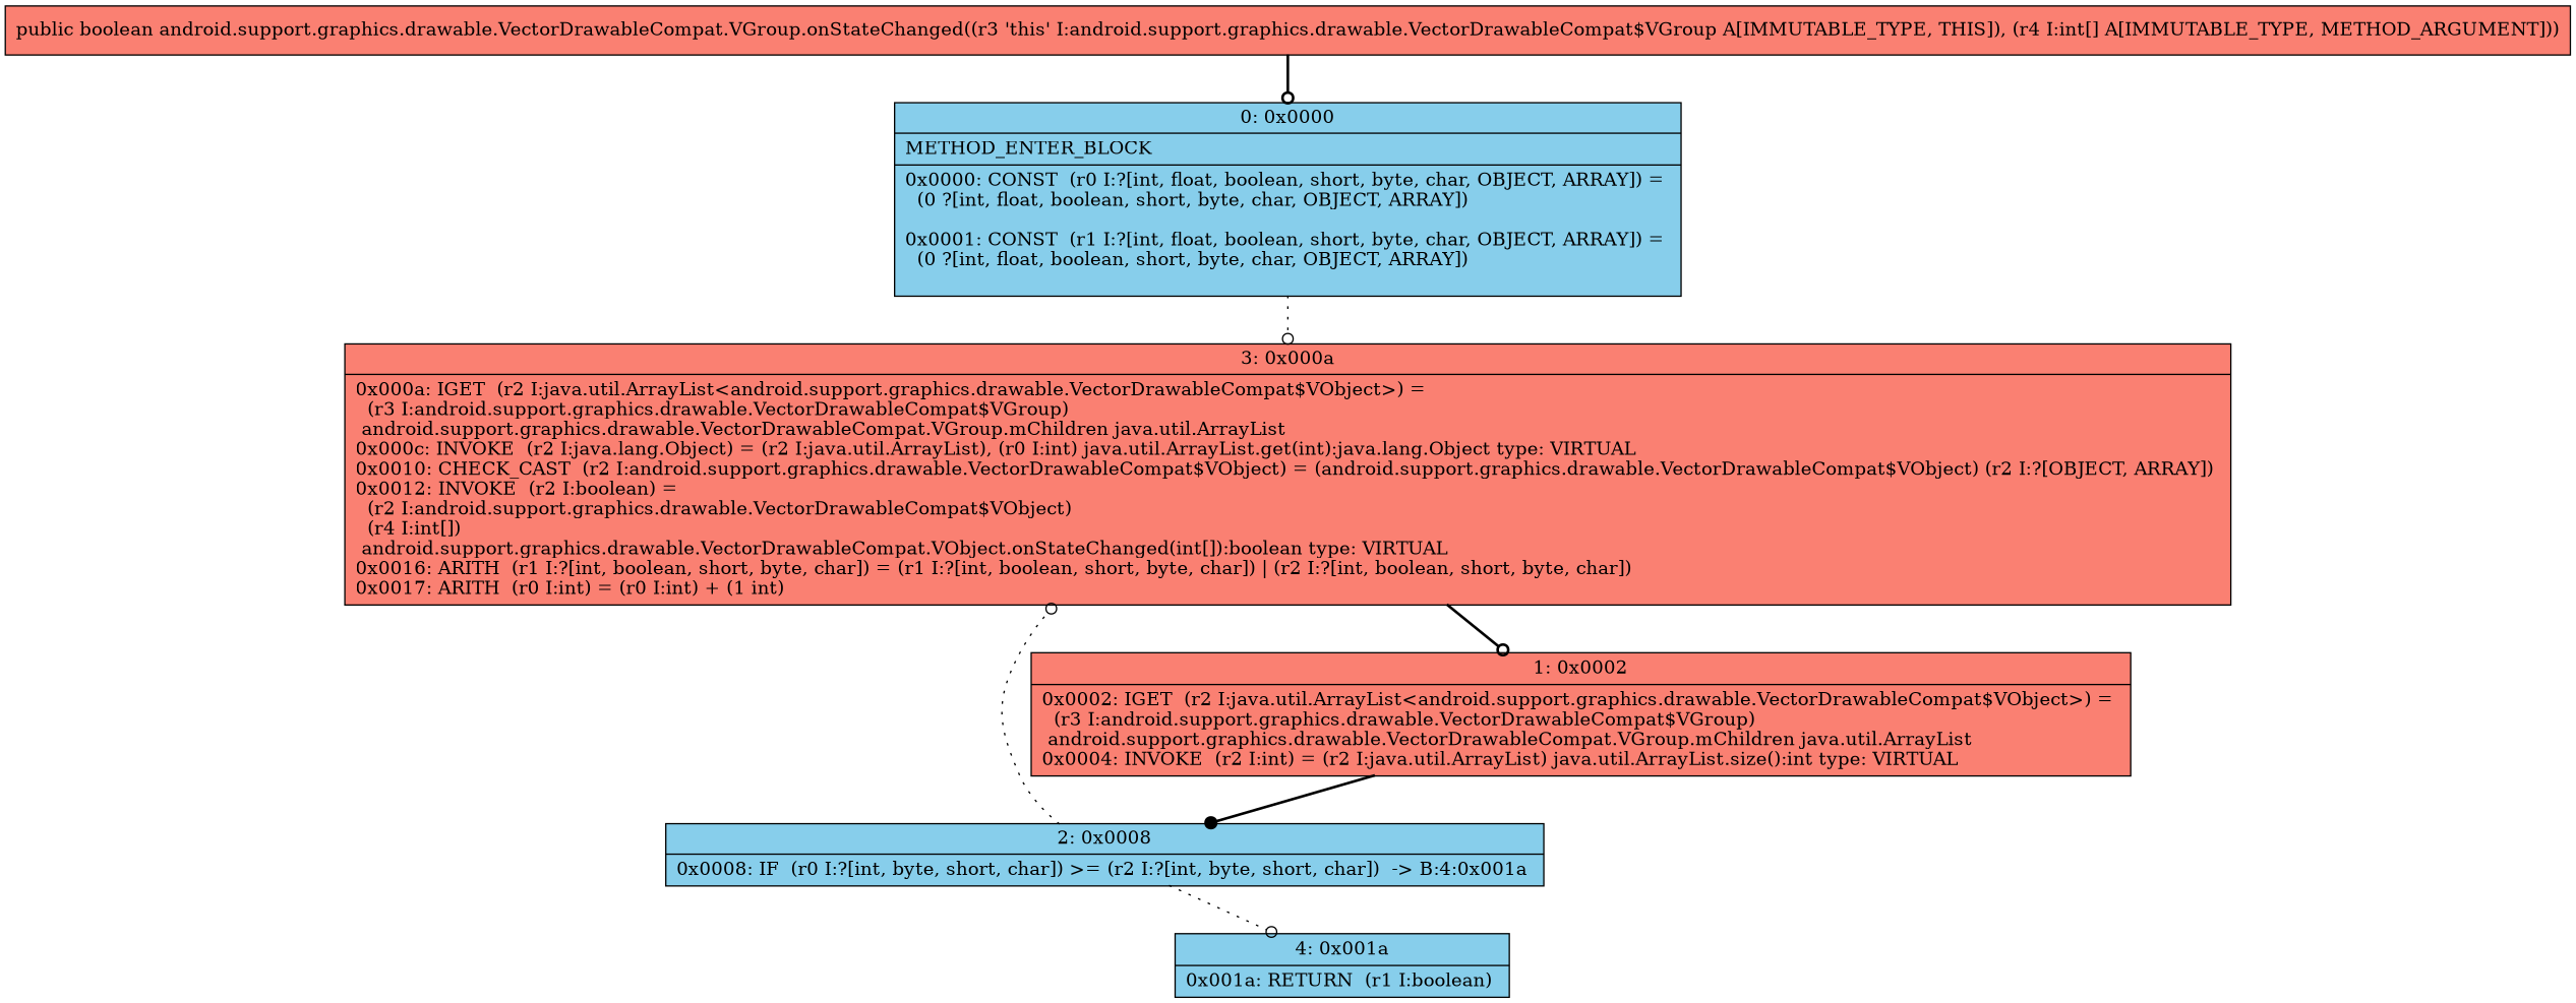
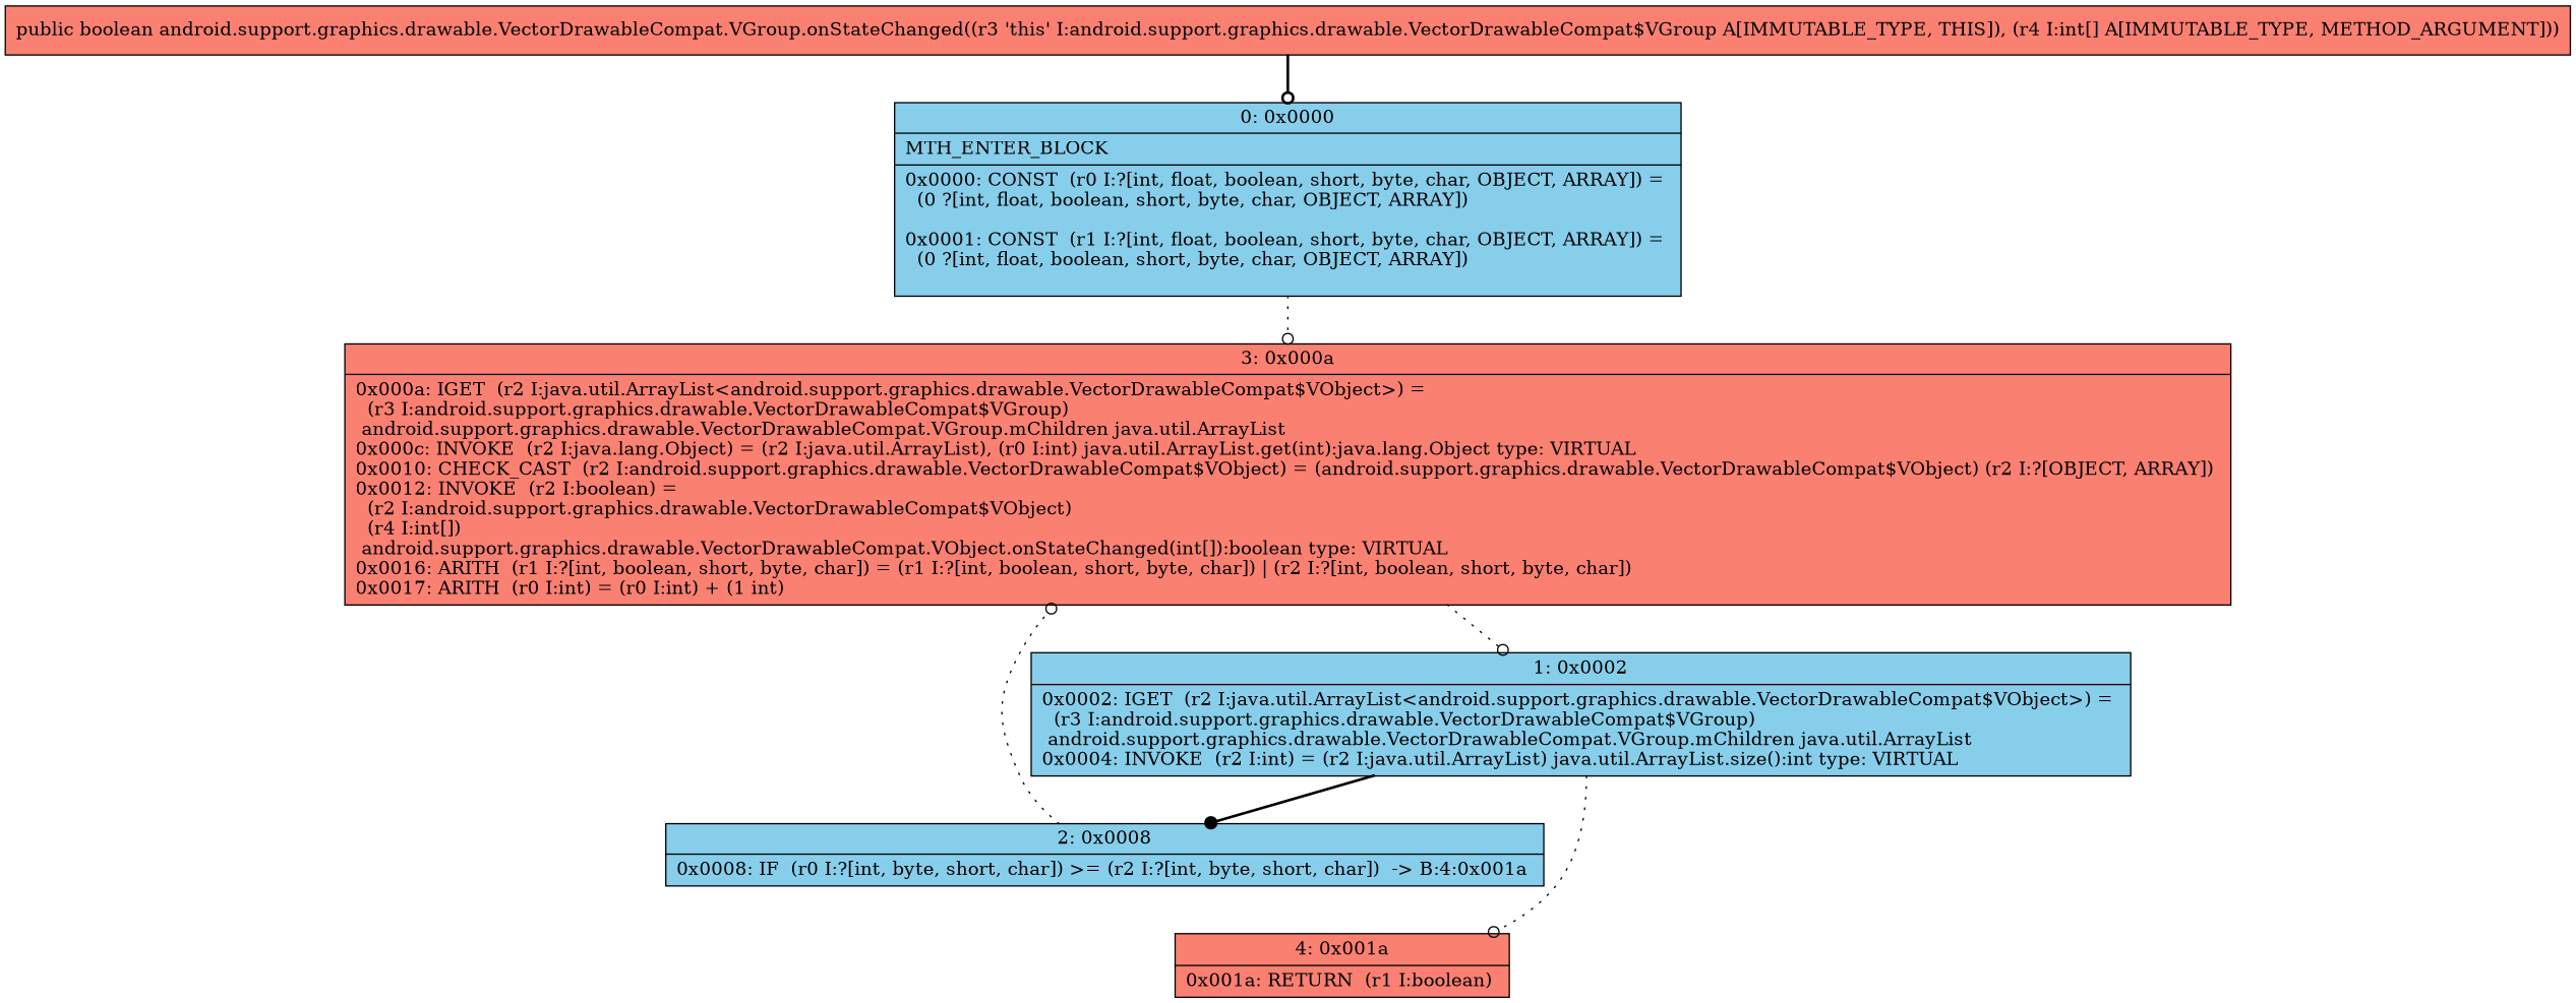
  digraph {
    node [fillcolor=skyblue shape=record style=filled]
    edge [arrowhead=odot style=dotted]
-   n1 [label="{0\:\ 0x0000|METHOD_ENTER_BLOCK\l|0x0000: CONST  (r0 I:?[int, float, boolean, short, byte, char, OBJECT, ARRAY]) = \l  (0 ?[int, float, boolean, short, byte, char, OBJECT, ARRAY])\l \l0x0001: CONST  (r1 I:?[int, float, boolean, short, byte, char, OBJECT, ARRAY]) = \l  (0 ?[int, float, boolean, short, byte, char, OBJECT, ARRAY])\l \l}"]
+   n1 [label="{0\:\ 0x0000|MTH_ENTER_BLOCK\l|0x0000: CONST  (r0 I:?[int, float, boolean, short, byte, char, OBJECT, ARRAY]) = \l  (0 ?[int, float, boolean, short, byte, char, OBJECT, ARRAY])\l \l0x0001: CONST  (r1 I:?[int, float, boolean, short, byte, char, OBJECT, ARRAY]) = \l  (0 ?[int, float, boolean, short, byte, char, OBJECT, ARRAY])\l \l}"]
    n2 [fillcolor=salmon label="{3\:\ 0x000a|0x000a: IGET  (r2 I:java.util.ArrayList\<android.support.graphics.drawable.VectorDrawableCompat$VObject\>) = \l  (r3 I:android.support.graphics.drawable.VectorDrawableCompat$VGroup)\l android.support.graphics.drawable.VectorDrawableCompat.VGroup.mChildren java.util.ArrayList \l0x000c: INVOKE  (r2 I:java.lang.Object) = (r2 I:java.util.ArrayList), (r0 I:int) java.util.ArrayList.get(int):java.lang.Object type: VIRTUAL \l0x0010: CHECK_CAST  (r2 I:android.support.graphics.drawable.VectorDrawableCompat$VObject) = (android.support.graphics.drawable.VectorDrawableCompat$VObject) (r2 I:?[OBJECT, ARRAY]) \l0x0012: INVOKE  (r2 I:boolean) = \l  (r2 I:android.support.graphics.drawable.VectorDrawableCompat$VObject)\l  (r4 I:int[])\l android.support.graphics.drawable.VectorDrawableCompat.VObject.onStateChanged(int[]):boolean type: VIRTUAL \l0x0016: ARITH  (r1 I:?[int, boolean, short, byte, char]) = (r1 I:?[int, boolean, short, byte, char]) \| (r2 I:?[int, boolean, short, byte, char]) \l0x0017: ARITH  (r0 I:int) = (r0 I:int) + (1 int) \l}"]
-   n3 [fillcolor=salmon label="{1\:\ 0x0002|0x0002: IGET  (r2 I:java.util.ArrayList\<android.support.graphics.drawable.VectorDrawableCompat$VObject\>) = \l  (r3 I:android.support.graphics.drawable.VectorDrawableCompat$VGroup)\l android.support.graphics.drawable.VectorDrawableCompat.VGroup.mChildren java.util.ArrayList \l0x0004: INVOKE  (r2 I:int) = (r2 I:java.util.ArrayList) java.util.ArrayList.size():int type: VIRTUAL \l}"]
+   n3 [label="{1\:\ 0x0002|0x0002: IGET  (r2 I:java.util.ArrayList\<android.support.graphics.drawable.VectorDrawableCompat$VObject\>) = \l  (r3 I:android.support.graphics.drawable.VectorDrawableCompat$VGroup)\l android.support.graphics.drawable.VectorDrawableCompat.VGroup.mChildren java.util.ArrayList \l0x0004: INVOKE  (r2 I:int) = (r2 I:java.util.ArrayList) java.util.ArrayList.size():int type: VIRTUAL \l}"]
    n4 [label="{2\:\ 0x0008|0x0008: IF  (r0 I:?[int, byte, short, char]) \>= (r2 I:?[int, byte, short, char])  \-\> B:4:0x001a \l}"]
-   n5 [label="{4\:\ 0x001a|0x001a: RETURN  (r1 I:boolean) \l}"]
+   n5 [fillcolor=salmon label="{4\:\ 0x001a|0x001a: RETURN  (r1 I:boolean) \l}"]
    n6 [fillcolor=salmon label="{public boolean android.support.graphics.drawable.VectorDrawableCompat.VGroup.onStateChanged((r3 'this' I:android.support.graphics.drawable.VectorDrawableCompat$VGroup A[IMMUTABLE_TYPE, THIS]), (r4 I:int[] A[IMMUTABLE_TYPE, METHOD_ARGUMENT])) }"]
    n1 -> n2
-   n2 -> n3 [style=bold]
+   n2 -> n3
    n3 -> n4 [arrowhead=dot style=bold]
    n4 -> n2
-   n4 -> n5
+   n3 -> n5
    n6 -> n1 [style=bold]
  }
